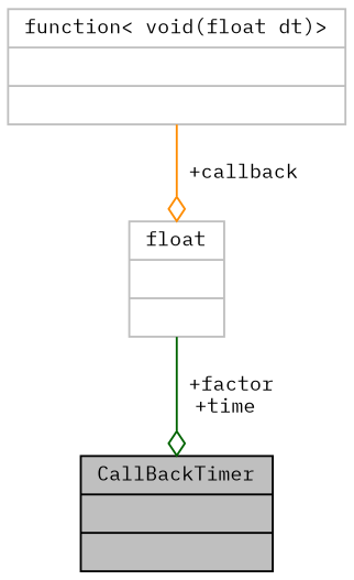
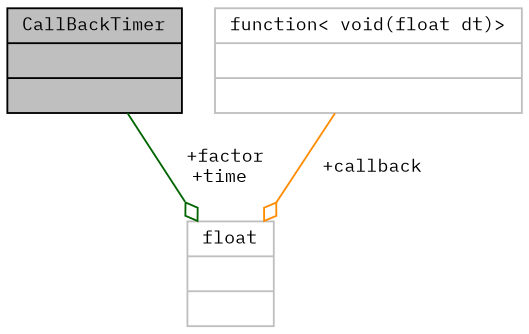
  digraph {
    fontname="IBM Plex Mono"
    node [color=grey75 fillcolor=white fontname="IBM Plex Mono" fontsize=10 shape=record style=filled]
    edge [arrowhead=odiamond fontname="IBM Plex Mono" fontsize=10 labelfontname=Helvetica labelfontsize=10 style=solid]
    n1 [color=black fillcolor=grey75 fontcolor=black height=0.2 label="{CallBackTimer\n||}" width=0.4]
    n2 [height=0.2 label="{float\n||}" width=0.4]
    n3 [height=0.2 label="{function\< void(float dt)\>\n||}" width=0.4]
-   n2 -> n1 [color=darkgreen label=" +factor\n+time"]
+   n1 -> n2 [color=darkgreen label=" +factor\n+time"]
    n3 -> n2 [color=darkorange label=" +callback"]
  }
